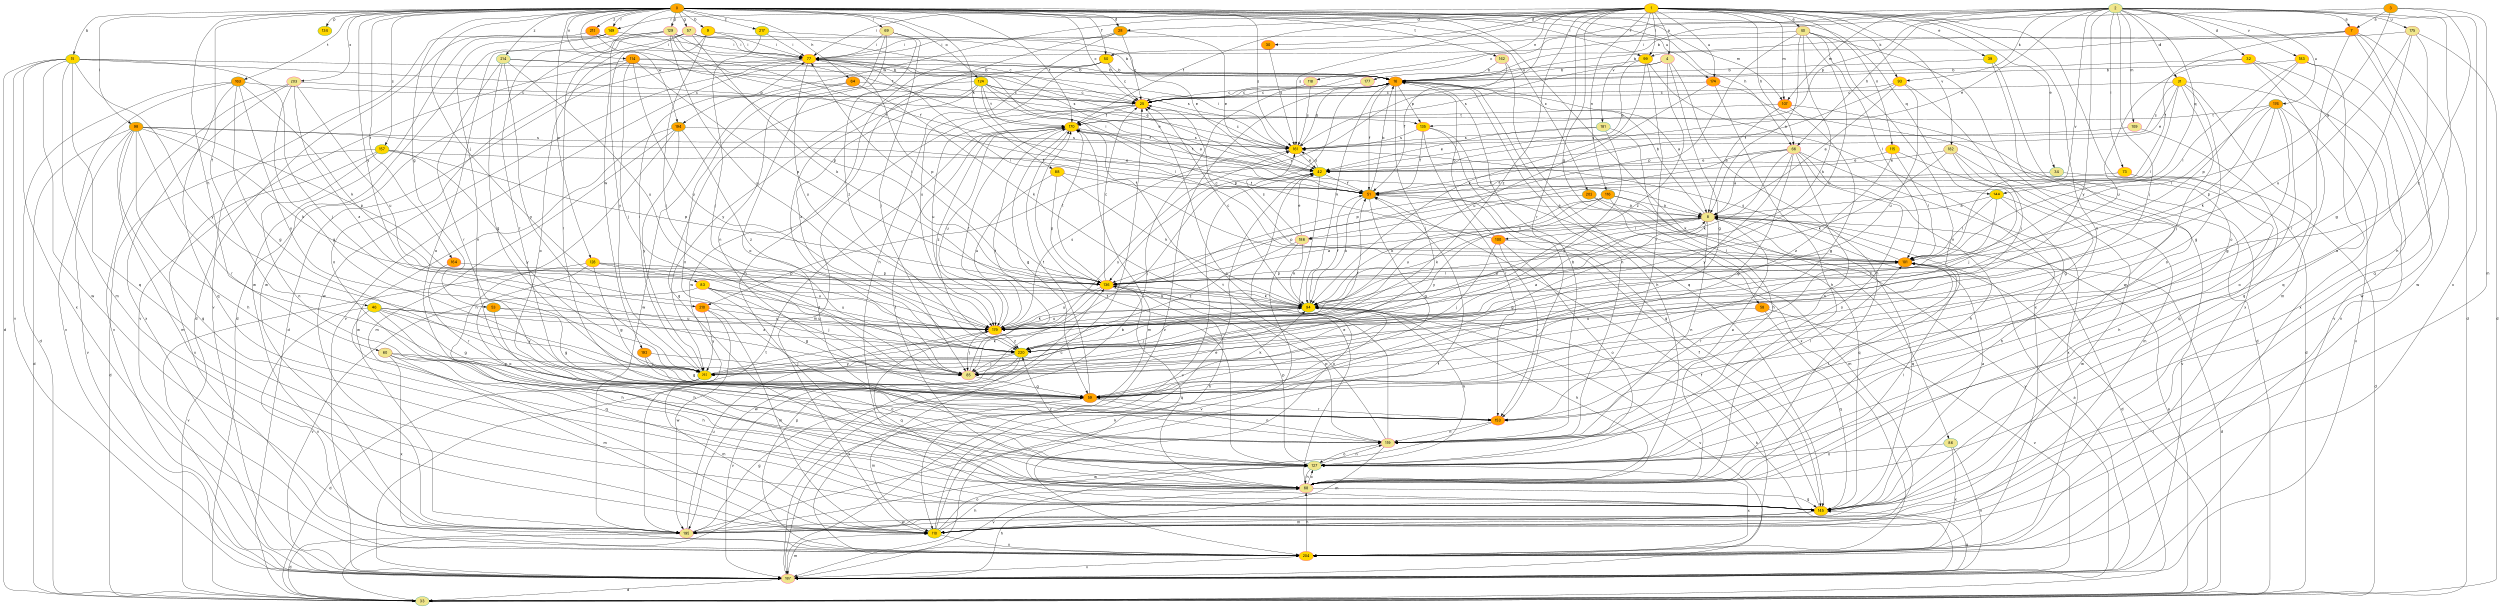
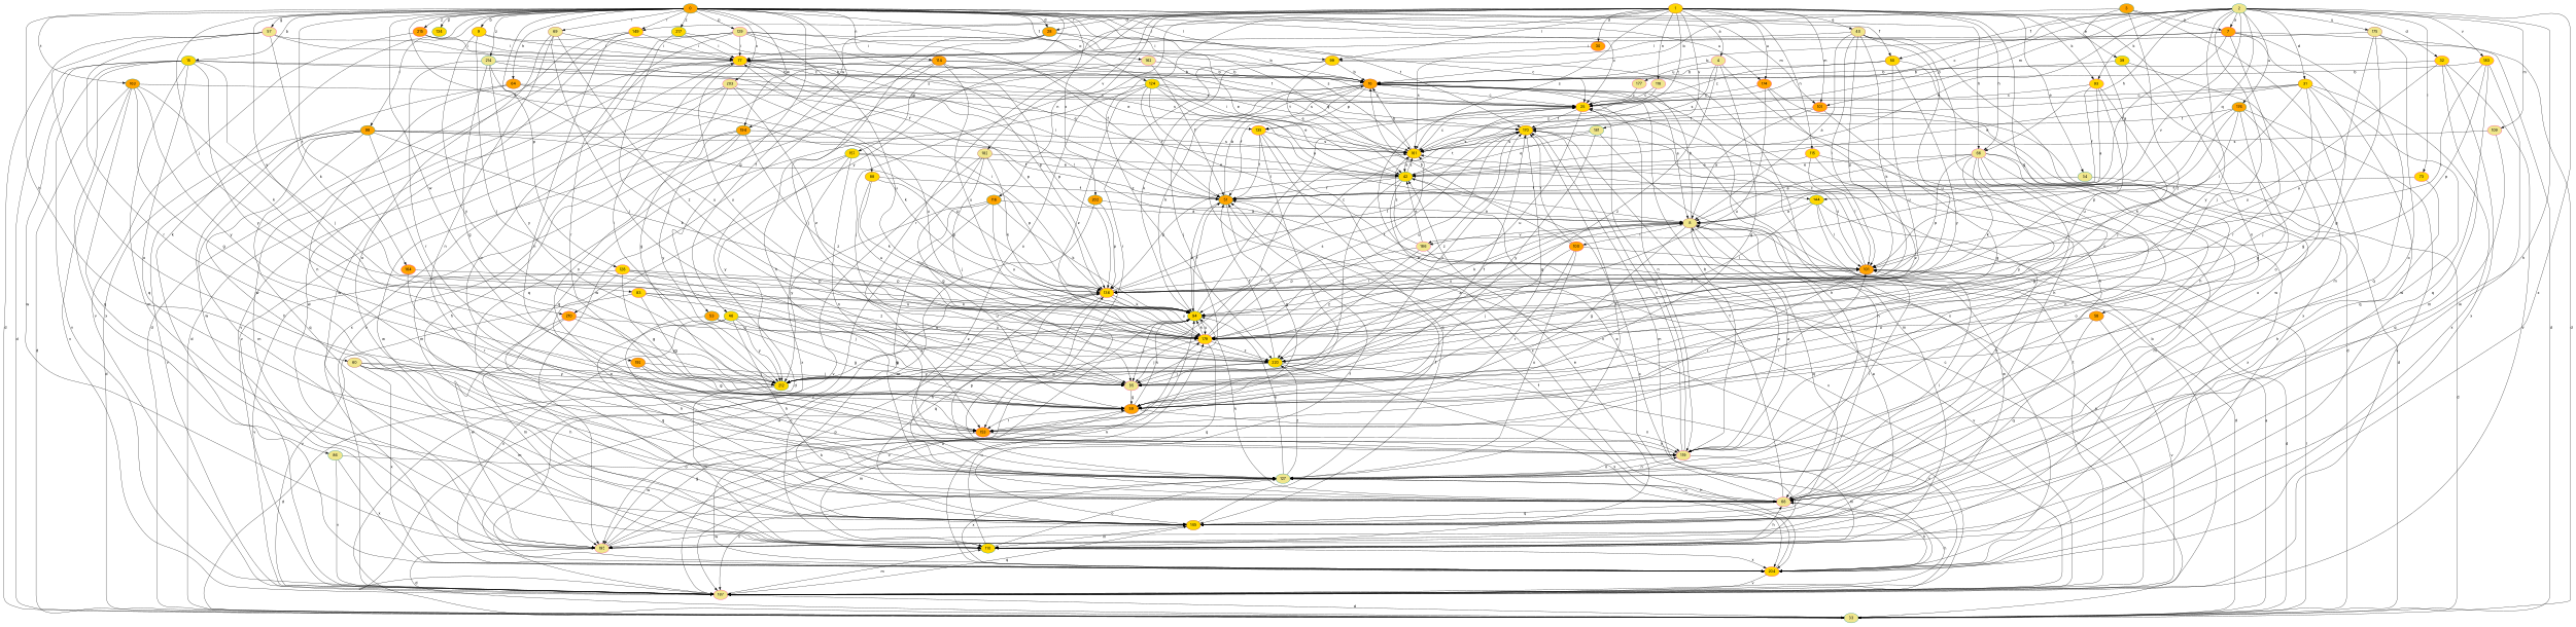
  strict digraph {
    fontname=Inter
    node [color=deeppink fillcolor=gold fontname=Inter style=filled]
    edge [fontname=Inter]
    0 [color=teal fillcolor=orange]
    9 [color=brown]
    15 [color=teal]
    25
    28 [color=teal fillcolor=orange]
    46 [color=teal]
    50 [color=brown]
    53 [color=teal fillcolor=orange]
    57 [fillcolor=khaki]
    60 [color=brown fillcolor=khaki]
    64 [color=brown fillcolor=orange]
    66 [fillcolor=khaki]
    69 [color=brown fillcolor=khaki]
    83
    86 [color=teal fillcolor=khaki]
    88 [color=brown]
    98 [color=teal fillcolor=orange]
    99 [color=brown]
    107 [fillcolor=orange]
    114 [color=brown fillcolor=orange]
    124 [color=teal]
    128
    129 [fillcolor=khaki]
    134 [color=teal]
    144 [color=teal]
    149
    157 [color=teal]
    161 [color=brown]
    162 [fillcolor=khaki]
    163 [color=teal fillcolor=orange]
    164 [fillcolor=orange]
    170 [color=brown]
    174 [fillcolor=orange]
    n34 [color=brown fillcolor=orange label=192]
    194 [color=teal fillcolor=orange]
    202 [color=teal fillcolor=orange]
    203 [fillcolor=khaki]
    210 [fillcolor=orange]
    214 [color=teal fillcolor=khaki]
    215 [fillcolor=orange]
    217 [color=teal]
    77
    85 [fillcolor=khaki]
    212 [color=teal]
    16 [color=brown fillcolor=orange]
    135
    204
    110 [color=teal]
    33 [color=teal fillcolor=khaki]
    145 [color=brown]
    195 [fillcolor=khaki]
    187 [fillcolor=khaki]
    179
    42 [color=teal]
    68 [fillcolor=khaki]
    220 [color=teal]
    59 [color=brown fillcolor=orange]
    127 [color=teal fillcolor=khaki]
    153 [fillcolor=orange]
    94 [color=teal]
    119 [fillcolor=khaki]
    8 [color=brown fillcolor=khaki]
    136
    51 [color=teal fillcolor=orange]
    101 [color=brown fillcolor=orange]
    1 [color=brown]
    4 [fillcolor=khaki]
    30 [fillcolor=orange]
    34 [color=teal fillcolor=khaki]
    39 [color=teal]
    40 [color=brown fillcolor=khaki]
    58 [color=brown fillcolor=orange]
    93
    115
    116 [color=teal fillcolor=orange]
    118 [fillcolor=khaki]
    181 [color=teal fillcolor=khaki]
    182 [color=brown fillcolor=khaki]
    177 [fillcolor=khaki]
    2 [color=teal fillcolor=khaki]
    7 [fillcolor=orange]
    31 [color=brown]
    32
    73
    109 [fillcolor=khaki]
    175 [color=brown fillcolor=khaki]
    176 [color=teal fillcolor=orange]
    183
    186 [fillcolor=khaki]
    3 [color=teal fillcolor=orange]
    100 [fillcolor=orange]
    0 -> 9 [label=b]
    0 -> 15 [label=b]
    0 -> 25 [label=c]
    0 -> 28 [label=d]
    0 -> 46 [label=f]
    0 -> 50 [label=f]
    0 -> 53 [label=g]
    0 -> 57 [label=g]
    0 -> 60 [label=h]
    0 -> 64 [label=h]
    0 -> 66 [label=h]
    0 -> 69 [label=i]
    0 -> 83 [label=j]
    0 -> 86 [label=k]
    0 -> 88 [label=k]
    0 -> 98 [label=l]
    0 -> 99 [label=l]
    0 -> 107 [label=m]
    0 -> 114 [label=n]
    0 -> 124 [label=o]
    0 -> 128 [label=p]
    0 -> 129 [label=p]
    0 -> 134 [label=p]
    0 -> 144 [label=q]
    0 -> 149 [label=r]
    0 -> 157 [label=s]
    0 -> 161 [label=s]
    0 -> 162 [label=t]
    0 -> 163 [label=t]
    0 -> 164 [label=t]
    0 -> 170 [label=t]
    0 -> 174 [label=u]
    0 -> n34 [label=w]
    0 -> 194 [label=w]
    0 -> 202 [label=x]
    0 -> 203 [label=x]
    0 -> 210 [label=y]
    0 -> 214 [label=z]
    0 -> 215 [label=z]
    0 -> 217 [label=z]
    9 -> 77 [label=i]
    9 -> 85 [label=j]
    9 -> 212 [label=y]
    9 -> 16 [label=b]
    15 -> 85 [label=j]
    15 -> 212 [label=y]
    15 -> 16 [label=b]
    15 -> 135 [label=p]
    15 -> 204 [label=x]
    15 -> 110 [label=m]
    15 -> 33 [label=d]
    15 -> 145 [label=q]
    15 -> 195 [label=w]
    15 -> 187 [label=v]
    25 -> 170 [label=t]
    25 -> 110 [label=m]
    25 -> 179 [label=u]
    28 -> 25 [label=c]
    28 -> 77 [label=i]
    28 -> 195 [label=w]
    28 -> 42 [label=e]
    28 -> 68 [label=h]
    46 -> 212 [label=y]
    46 -> 204 [label=x]
    46 -> 145 [label=q]
    46 -> 179 [label=u]
    46 -> 68 [label=h]
    46 -> 220 [label=z]
    46 -> 59 [label=g]
    50 -> 25 [label=c]
    50 -> 212 [label=y]
    50 -> 16 [label=b]
    50 -> 179 [label=u]
    50 -> 68 [label=h]
    53 -> 179 [label=u]
    53 -> 68 [label=h]
    53 -> 59 [label=g]
    57 -> 25 [label=c]
    57 -> 77 [label=i]
    57 -> 33 [label=d]
    57 -> 127 [label=o]
    57 -> 153 [label=r]
    57 -> 94 [label=k]
    60 -> 85 [label=j]
    60 -> 212 [label=y]
    60 -> 204 [label=x]
    60 -> 110 [label=m]
    60 -> 68 [label=h]
    64 -> 25 [label=c]
    64 -> 195 [label=w]
    64 -> 94 [label=k]
    64 -> 119 [label=n]
    66 -> 212 [label=y]
    66 -> 204 [label=x]
    66 -> 42 [label=e]
    66 -> 68 [label=h]
    66 -> 59 [label=g]
    66 -> 127 [label=o]
    66 -> 94 [label=k]
    66 -> 119 [label=n]
    66 -> 8 [label=a]
    66 -> 136 [label=p]
    69 -> 77 [label=i]
    69 -> 85 [label=j]
    69 -> 220 [label=z]
    69 -> 127 [label=o]
    69 -> 119 [label=n]
    83 -> 85 [label=j]
    83 -> 187 [label=v]
    83 -> 179 [label=u]
    83 -> 59 [label=g]
    83 -> 94 [label=k]
    86 -> 204 [label=x]
    86 -> 187 [label=v]
    86 -> 127 [label=o]
    88 -> 179 [label=u]
    88 -> 94 [label=k]
    88 -> 136 [label=p]
    88 -> 51 [label=f]
    98 -> 161 [label=s]
    98 -> 110 [label=m]
    98 -> 33 [label=d]
    98 -> 145 [label=q]
    98 -> 187 [label=v]
    98 -> 68 [label=h]
    98 -> 153 [label=r]
    98 -> 94 [label=k]
    98 -> 136 [label=p]
    98 -> 51 [label=f]
    99 -> 16 [label=b]
    99 -> 204 [label=x]
    99 -> 42 [label=e]
    99 -> 153 [label=r]
    99 -> 94 [label=k]
    107 -> 170 [label=t]
    107 -> 33 [label=d]
    107 -> 59 [label=g]
    107 -> 8 [label=a]
    114 -> 161 [label=s]
    114 -> 85 [label=j]
    114 -> 16 [label=b]
    114 -> 187 [label=v]
    114 -> 179 [label=u]
    114 -> 127 [label=o]
    114 -> 136 [label=p]
    124 -> 25 [label=c]
    124 -> 170 [label=t]
    124 -> 85 [label=j]
    124 -> 145 [label=q]
    124 -> 42 [label=e]
    124 -> 220 [label=z]
    124 -> 8 [label=a]
    124 -> 51 [label=f]
    124 -> 101 [label=l]
    128 -> 187 [label=v]
    128 -> 179 [label=u]
    128 -> 220 [label=z]
    128 -> 59 [label=g]
    128 -> 127 [label=o]
    128 -> 136 [label=p]
    129 -> 170 [label=t]
    129 -> 77 [label=i]
    129 -> 195 [label=w]
    129 -> 179 [label=u]
    129 -> 127 [label=o]
    129 -> 153 [label=r]
    129 -> 136 [label=p]
    129 -> 51 [label=f]
    144 -> 195 [label=w]
    144 -> 68 [label=h]
    144 -> 220 [label=z]
    144 -> 8 [label=a]
    144 -> 101 [label=l]
    149 -> 77 [label=i]
    149 -> 33 [label=d]
    149 -> 195 [label=w]
    149 -> 119 [label=n]
    157 -> 212 [label=y]
    157 -> 204 [label=x]
    157 -> 33 [label=d]
    157 -> 42 [label=e]
    157 -> 119 [label=n]
    157 -> 136 [label=p]
    161 -> 25 [label=c]
    161 -> 77 [label=i]
    161 -> 16 [label=b]
    161 -> 42 [label=e]
    162 -> 16 [label=b]
    162 -> 145 [label=q]
    162 -> 51 [label=f]
    163 -> 25 [label=c]
    163 -> 212 [label=y]
    163 -> 33 [label=d]
    163 -> 145 [label=q]
    163 -> 187 [label=v]
    163 -> 59 [label=g]
    163 -> 94 [label=k]
    164 -> 153 [label=r]
    164 -> 136 [label=p]
    170 -> 161 [label=s]
    170 -> 110 [label=m]
    170 -> 179 [label=u]
    170 -> 220 [label=z]
    170 -> 59 [label=g]
    174 -> 25 [label=c]
    174 -> 33 [label=d]
    174 -> 179 [label=u]
    174 -> 68 [label=h]
    n34 -> 85 [label=j]
    n34 -> 59 [label=g]
    n34 -> 127 [label=o]
    194 -> 161 [label=s]
    194 -> 212 [label=y]
    194 -> 110 [label=m]
    194 -> 195 [label=w]
    194 -> 68 [label=h]
    194 -> 220 [label=z]
    202 -> 110 [label=m]
    202 -> 8 [label=a]
    202 -> 136 [label=p]
    203 -> 25 [label=c]
    203 -> 204 [label=x]
    203 -> 187 [label=v]
    203 -> 179 [label=u]
    203 -> 220 [label=z]
    203 -> 59 [label=g]
    210 -> 212 [label=y]
    210 -> 110 [label=m]
    210 -> 195 [label=w]
    210 -> 179 [label=u]
    214 -> 161 [label=s]
    214 -> 212 [label=y]
    214 -> 16 [label=b]
    214 -> 179 [label=u]
    214 -> 59 [label=g]
    214 -> 153 [label=r]
    215 -> 77 [label=i]
    215 -> 187 [label=v]
    215 -> 51 [label=f]
    217 -> 77 [label=i]
    217 -> 85 [label=j]
    217 -> 42 [label=e]
    77 -> 16 [label=b]
    77 -> 33 [label=d]
    77 -> 195 [label=w]
    77 -> 187 [label=v]
    77 -> 179 [label=u]
    77 -> 42 [label=e]
    77 -> 136 [label=p]
    77 -> 101 [label=l]
    85 -> 170 [label=t]
    85 -> 59 [label=g]
    212 -> 161 [label=s]
    212 -> 77 [label=i]
    212 -> 110 [label=m]
    212 -> 33 [label=d]
    212 -> 94 [label=k]
    16 -> 25 [label=c]
    16 -> 85 [label=j]
    16 -> 135 [label=p]
    16 -> 187 [label=v]
    16 -> 68 [label=h]
    16 -> 94 [label=k]
    16 -> 119 [label=n]
    16 -> 8 [label=a]
    16 -> 51 [label=f]
    135 -> 161 [label=s]
    135 -> 204 [label=x]
    135 -> 145 [label=q]
    135 -> 153 [label=r]
    135 -> 51 [label=f]
    204 -> 187 [label=v]
+   204 -> 179 [label=u]
    204 -> 68 [label=h]
    204 -> 136 [label=p]
    204 -> 51 [label=f]
    110 -> 204 [label=x]
    110 -> 42 [label=e]
    110 -> 68 [label=h]
    110 -> 127 [label=o]
    110 -> 94 [label=k]
    33 -> 25 [label=c]
    33 -> 8 [label=a]
    33 -> 101 [label=l]
    145 -> 110 [label=m]
    145 -> 195 [label=w]
    145 -> 8 [label=a]
    145 -> 51 [label=f]
    195 -> 33 [label=d]
    195 -> 179 [label=u]
    195 -> 59 [label=g]
    195 -> 51 [label=f]
    187 -> 170 [label=t]
    187 -> 16 [label=b]
    187 -> 110 [label=m]
    187 -> 33 [label=d]
    187 -> 145 [label=q]
    187 -> 68 [label=h]
    187 -> 94 [label=k]
    187 -> 8 [label=a]
    179 -> 161 [label=s]
    179 -> 170 [label=t]
    179 -> 85 [label=j]
    179 -> 145 [label=q]
    179 -> 220 [label=z]
    179 -> 94 [label=k]
    42 -> 161 [label=s]
    42 -> 170 [label=t]
    42 -> 85 [label=j]
    42 -> 204 [label=x]
    42 -> 187 [label=v]
-   16 -> 136 [label=p]
+   42 -> 136 [label=p]
    42 -> 51 [label=f]
    68 -> 170 [label=t]
    68 -> 145 [label=q]
    68 -> 42 [label=e]
    68 -> 127 [label=o]
    68 -> 94 [label=k]
    68 -> 101 [label=l]
    220 -> 85 [label=j]
    220 -> 212 [label=y]
    220 -> 204 [label=x]
    220 -> 187 [label=v]
    220 -> 8 [label=a]
    220 -> 51 [label=f]
    59 -> 170 [label=t]
    59 -> 110 [label=m]
    59 -> 153 [label=r]
    59 -> 94 [label=k]
    59 -> 119 [label=n]
    127 -> 170 [label=t]
    127 -> 204 [label=x]
    127 -> 187 [label=v]
    127 -> 68 [label=h]
    127 -> 220 [label=z]
    127 -> 94 [label=k]
    127 -> 119 [label=n]
    127 -> 136 [label=p]
    127 -> 101 [label=l]
    153 -> 195 [label=w]
    153 -> 119 [label=n]
    153 -> 101 [label=l]
    94 -> 25 [label=c]
    94 -> 85 [label=j]
    94 -> 187 [label=v]
    94 -> 179 [label=u]
    94 -> 51 [label=f]
    119 -> 25 [label=c]
    119 -> 170 [label=t]
    119 -> 16 [label=b]
    119 -> 110 [label=m]
    119 -> 127 [label=o]
    119 -> 8 [label=a]
    119 -> 136 [label=p]
    8 -> 16 [label=b]
    8 -> 33 [label=d]
    8 -> 145 [label=q]
    8 -> 179 [label=u]
    8 -> 59 [label=g]
    8 -> 94 [label=k]
    8 -> 119 [label=n]
    8 -> 186 [label=v]
    8 -> 100 [label=l]
    136 -> 25 [label=c]
    136 -> 170 [label=t]
    136 -> 77 [label=i]
    136 -> 145 [label=q]
    136 -> 195 [label=w]
    136 -> 179 [label=u]
    136 -> 68 [label=h]
    136 -> 94 [label=k]
    136 -> 8 [label=a]
    136 -> 101 [label=l]
    51 -> 77 [label=i]
    51 -> 16 [label=b]
    51 -> 59 [label=g]
    51 -> 94 [label=k]
    51 -> 8 [label=a]
    101 -> 25 [label=c]
    101 -> 161 [label=s]
    101 -> 33 [label=d]
    101 -> 153 [label=r]
    101 -> 136 [label=p]
    1 -> 28 [label=d]
    1 -> 66 [label=h]
    1 -> 99 [label=l]
    1 -> 107 [label=m]
    1 -> 149 [label=r]
    1 -> 161 [label=s]
    1 -> 170 [label=t]
    1 -> 174 [label=u]
    1 -> 194 [label=w]
    1 -> 210 [label=y]
    1 -> 220 [label=z]
    1 -> 127 [label=o]
    1 -> 153 [label=r]
    1 -> 119 [label=n]
    1 -> 4 [label=a]
    1 -> 30 [label=d]
    1 -> 34 [label=e]
    1 -> 39 [label=e]
    1 -> 40 [label=e]
    1 -> 58 [label=g]
    1 -> 93 [label=k]
    1 -> 115 [label=n]
    1 -> 116 [label=n]
    1 -> 118 [label=n]
    1 -> 181 [label=v]
    1 -> 182 [label=v]
    4 -> 161 [label=s]
    4 -> 68 [label=h]
    4 -> 220 [label=z]
    4 -> 59 [label=g]
    4 -> 177 [label=u]
    30 -> 161 [label=s]
    34 -> 33 [label=d]
    34 -> 51 [label=f]
    39 -> 16 [label=b]
    39 -> 204 [label=x]
    39 -> 127 [label=o]
    40 -> 77 [label=i]
    40 -> 195 [label=w]
    40 -> 179 [label=u]
    40 -> 94 [label=k]
    40 -> 119 [label=n]
    40 -> 8 [label=a]
    40 -> 136 [label=p]
    40 -> 101 [label=l]
    58 -> 145 [label=q]
    58 -> 187 [label=v]
    58 -> 179 [label=u]
    93 -> 25 [label=c]
    93 -> 85 [label=j]
    93 -> 179 [label=u]
    93 -> 8 [label=a]
    93 -> 51 [label=f]
    115 -> 110 [label=m]
    115 -> 42 [label=e]
    115 -> 220 [label=z]
    115 -> 101 [label=l]
    116 -> 212 [label=y]
    116 -> 145 [label=q]
    116 -> 187 [label=v]
    116 -> 179 [label=u]
    116 -> 94 [label=k]
    116 -> 8 [label=a]
    118 -> 25 [label=c]
    118 -> 161 [label=s]
    181 -> 161 [label=s]
    181 -> 212 [label=y]
    181 -> 42 [label=e]
    181 -> 68 [label=h]
    182 -> 85 [label=j]
    182 -> 187 [label=v]
    182 -> 42 [label=e]
    182 -> 59 [label=g]
    182 -> 94 [label=k]
    177 -> 25 [label=c]
    2 -> 25 [label=c]
    2 -> 50 [label=f]
    2 -> 66 [label=h]
    2 -> 107 [label=m]
    2 -> 144 [label=q]
    2 -> 77 [label=i]
    2 -> 85 [label=j]
    2 -> 212 [label=y]
    2 -> 135 [label=p]
    2 -> 204 [label=x]
    2 -> 42 [label=e]
    2 -> 68 [label=h]
    2 -> 93 [label=k]
    2 -> 7 [label=a]
    2 -> 31 [label=d]
    2 -> 32 [label=d]
    2 -> 73 [label=i]
    2 -> 109 [label=m]
    2 -> 175 [label=u]
    2 -> 176 [label=u]
    2 -> 183 [label=v]
    2 -> 186 [label=v]
    7 -> 99 [label=l]
    7 -> 16 [label=b]
    7 -> 33 [label=d]
    7 -> 145 [label=q]
    7 -> 195 [label=w]
    7 -> 153 [label=r]
    7 -> 51 [label=f]
    31 -> 25 [label=c]
    31 -> 161 [label=s]
    31 -> 85 [label=j]
    31 -> 204 [label=x]
    31 -> 145 [label=q]
    31 -> 42 [label=e]
    31 -> 59 [label=g]
    31 -> 101 [label=l]
    32 -> 16 [label=b]
    32 -> 204 [label=x]
    32 -> 110 [label=m]
    32 -> 187 [label=v]
    32 -> 179 [label=u]
    73 -> 68 [label=h]
    73 -> 51 [label=f]
    109 -> 161 [label=s]
    109 -> 145 [label=q]
    175 -> 77 [label=i]
    175 -> 33 [label=d]
    175 -> 179 [label=u]
    175 -> 59 [label=g]
    175 -> 127 [label=o]
    176 -> 170 [label=t]
    176 -> 187 [label=v]
    176 -> 59 [label=g]
    176 -> 127 [label=o]
    176 -> 94 [label=k]
    176 -> 136 [label=p]
    176 -> 101 [label=l]
    183 -> 16 [label=b]
    183 -> 145 [label=q]
    183 -> 195 [label=w]
    183 -> 136 [label=p]
    183 -> 101 [label=l]
    186 -> 161 [label=s]
    186 -> 187 [label=v]
    186 -> 42 [label=e]
    186 -> 220 [label=z]
    186 -> 94 [label=k]
    3 -> 16 [label=b]
    3 -> 110 [label=m]
    3 -> 220 [label=z]
    3 -> 8 [label=a]
    3 -> 7 [label=a]
    100 -> 170 [label=t]
    100 -> 85 [label=j]
    100 -> 16 [label=b]
    100 -> 127 [label=o]
    100 -> 153 [label=r]
    100 -> 101 [label=l]
  }
